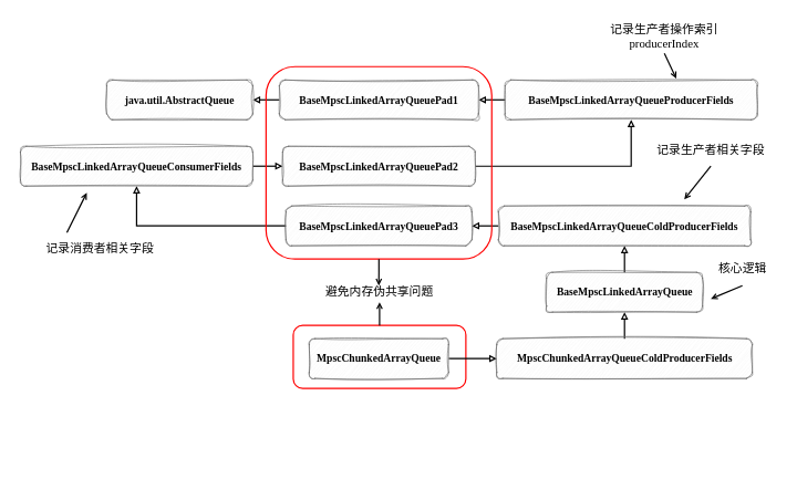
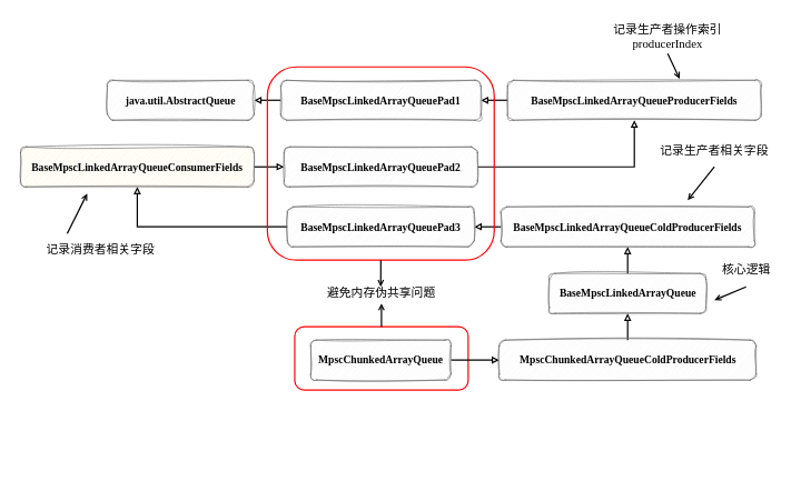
  <mxCell id="0" />
  <mxCell id="1" parent="0" />
  <mxCell id="2" value="" style="rounded=0;whiteSpace=wrap;html=1;strokeColor=none;fontFamily=Helvetica;fontSize=11;fontColor=default;labelBackgroundColor=default;" vertex="1" parent="1"><mxGeometry y="20" width="1150" height="680" as="geometry" x="20" /></mxCell>
  <mxCell id="3" value="" style="rounded=1;whiteSpace=wrap;html=1;fontFamily=Helvetica;fontSize=11;labelBackgroundColor=none;fillColor=none;strokeWidth=2;strokeColor=#FF0000;" vertex="1" parent="1"><mxGeometry x="441" y="490" width="260" height="95" as="geometry" /></mxCell>
  <mxCell id="4" style="edgeStyle=orthogonalEdgeStyle;shape=connector;rounded=0;orthogonalLoop=1;jettySize=auto;html=1;exitX=1;exitY=0.5;exitDx=0;exitDy=0;strokeColor=default;strokeWidth=2;align=center;verticalAlign=middle;fontFamily=Comic Sans MS;fontSize=16;fontColor=default;labelBackgroundColor=none;endArrow=block;endFill=0;fontStyle=1" edge="1" parent="1" source="5" target="7"><mxGeometry relative="1" as="geometry" /></mxCell>
  <mxCell id="5" value="&lt;div style=&quot;color: rgb(8, 8, 8);&quot;&gt;&lt;div&gt;&lt;div&gt;&lt;div&gt;&lt;span style=&quot;color:#000000;&quot;&gt;MpscChunkedArrayQueue&lt;/span&gt;&lt;/div&gt;&lt;/div&gt;&lt;/div&gt;&lt;/div&gt;" style="rounded=1;whiteSpace=wrap;html=1;fillColor=#f5f5f5;strokeColor=#666666;sketch=1;curveFitting=1;jiggle=2;fontColor=#333333;labelBackgroundColor=none;fontFamily=Comic Sans MS;fontSize=16;fontStyle=1" vertex="1" parent="1"><mxGeometry x="465" y="510" width="210" height="60" as="geometry" /></mxCell>
  <mxCell id="6" style="edgeStyle=orthogonalEdgeStyle;shape=connector;rounded=0;orthogonalLoop=1;jettySize=auto;html=1;exitX=0.5;exitY=0;exitDx=0;exitDy=0;strokeColor=default;strokeWidth=2;align=center;verticalAlign=middle;fontFamily=Comic Sans MS;fontSize=16;fontColor=default;labelBackgroundColor=none;endArrow=block;endFill=0;fontStyle=1" edge="1" parent="1" source="7" target="9"><mxGeometry relative="1" as="geometry" /></mxCell>
  <mxCell id="7" value="&lt;div style=&quot;color: rgb(8, 8, 8);&quot;&gt;&lt;div&gt;&lt;div&gt;&lt;div&gt;&lt;div&gt;&lt;span style=&quot;color:#000000;&quot;&gt;MpscChunkedArrayQueueColdProducerFields&lt;/span&gt;&lt;/div&gt;&lt;/div&gt;&lt;/div&gt;&lt;/div&gt;&lt;/div&gt;" style="rounded=1;whiteSpace=wrap;html=1;fillColor=#f5f5f5;strokeColor=#666666;sketch=1;curveFitting=1;jiggle=2;fontColor=#333333;labelBackgroundColor=none;fontFamily=Comic Sans MS;fontSize=16;fontStyle=1" vertex="1" parent="1"><mxGeometry x="747.5" y="510" width="385" height="60" as="geometry" /></mxCell>
  <mxCell id="8" style="edgeStyle=orthogonalEdgeStyle;shape=connector;rounded=0;orthogonalLoop=1;jettySize=auto;html=1;exitX=0.5;exitY=0;exitDx=0;exitDy=0;strokeColor=default;strokeWidth=2;align=center;verticalAlign=middle;fontFamily=Helvetica;fontSize=11;fontColor=default;labelBackgroundColor=default;endArrow=block;endFill=0;" edge="1" parent="1" source="9" target="11"><mxGeometry relative="1" as="geometry" /></mxCell>
  <mxCell id="9" value="&lt;div style=&quot;color: rgb(8, 8, 8);&quot;&gt;&lt;div&gt;&lt;div&gt;&lt;div&gt;&lt;div&gt;&lt;div&gt;&lt;span style=&quot;color:#000000;&quot;&gt;BaseMpscLinkedArrayQueue&lt;/span&gt;&lt;/div&gt;&lt;/div&gt;&lt;/div&gt;&lt;/div&gt;&lt;/div&gt;&lt;/div&gt;" style="rounded=1;whiteSpace=wrap;html=1;fillColor=#f5f5f5;strokeColor=#666666;sketch=1;curveFitting=1;jiggle=2;fontColor=#333333;labelBackgroundColor=none;fontFamily=Comic Sans MS;fontSize=16;fontStyle=1" vertex="1" parent="1"><mxGeometry x="822.5" y="410" width="235" height="60" as="geometry" /></mxCell>
  <mxCell id="10" style="edgeStyle=orthogonalEdgeStyle;shape=connector;rounded=0;orthogonalLoop=1;jettySize=auto;html=1;strokeColor=default;strokeWidth=2;align=center;verticalAlign=middle;fontFamily=Helvetica;fontSize=11;fontColor=default;labelBackgroundColor=default;endArrow=block;endFill=0;" edge="1" parent="1" source="11" target="13"><mxGeometry relative="1" as="geometry" /></mxCell>
  <mxCell id="11" value="&lt;div style=&quot;color: rgb(8, 8, 8);&quot;&gt;&lt;div&gt;&lt;div&gt;&lt;div&gt;&lt;div&gt;&lt;div&gt;&lt;div&gt;&lt;span style=&quot;color:#000000;&quot;&gt;BaseMpscLinkedArrayQueueColdProducerFields&lt;/span&gt;&lt;/div&gt;&lt;/div&gt;&lt;/div&gt;&lt;/div&gt;&lt;/div&gt;&lt;/div&gt;&lt;/div&gt;" style="rounded=1;whiteSpace=wrap;html=1;fillColor=#f5f5f5;strokeColor=#666666;sketch=1;curveFitting=1;jiggle=2;fontColor=#333333;labelBackgroundColor=none;fontFamily=Comic Sans MS;fontSize=16;fontStyle=1" vertex="1" parent="1"><mxGeometry x="750" y="310" width="380" height="60" as="geometry" /></mxCell>
  <mxCell id="12" style="edgeStyle=orthogonalEdgeStyle;shape=connector;rounded=0;orthogonalLoop=1;jettySize=auto;html=1;exitX=0;exitY=0.5;exitDx=0;exitDy=0;strokeColor=default;strokeWidth=2;align=center;verticalAlign=middle;fontFamily=Helvetica;fontSize=11;fontColor=default;labelBackgroundColor=default;endArrow=block;endFill=0;" edge="1" parent="1" source="13" target="15"><mxGeometry relative="1" as="geometry" /></mxCell>
  <mxCell id="13" value="&lt;div style=&quot;color: rgb(8, 8, 8);&quot;&gt;&lt;div&gt;&lt;div&gt;&lt;div&gt;&lt;div&gt;&lt;div&gt;&lt;div&gt;&lt;div&gt;&lt;span style=&quot;color:#000000;&quot;&gt;BaseMpscLinkedArrayQueuePad3&lt;/span&gt;&lt;/div&gt;&lt;/div&gt;&lt;/div&gt;&lt;/div&gt;&lt;/div&gt;&lt;/div&gt;&lt;/div&gt;&lt;/div&gt;" style="rounded=1;whiteSpace=wrap;html=1;fillColor=#f5f5f5;strokeColor=#666666;sketch=1;curveFitting=1;jiggle=2;fontColor=#333333;labelBackgroundColor=none;fontFamily=Comic Sans MS;fontSize=16;fontStyle=1" vertex="1" parent="1"><mxGeometry x="430" y="310" width="280" height="60" as="geometry" /></mxCell>
  <mxCell id="14" style="edgeStyle=orthogonalEdgeStyle;shape=connector;rounded=0;orthogonalLoop=1;jettySize=auto;html=1;strokeColor=default;strokeWidth=2;align=center;verticalAlign=middle;fontFamily=Helvetica;fontSize=11;fontColor=default;labelBackgroundColor=default;endArrow=block;endFill=0;" edge="1" parent="1" source="15" target="17"><mxGeometry relative="1" as="geometry" /></mxCell>
- <mxCell id="15" value="&lt;div style=&quot;color: rgb(8, 8, 8);&quot;&gt;&lt;div&gt;&lt;div&gt;&lt;div&gt;&lt;div&gt;&lt;div&gt;&lt;div&gt;&lt;div&gt;&lt;div&gt;&lt;span style=&quot;color:#000000;&quot;&gt;BaseMpscLinkedArrayQueueConsumerFields&lt;/span&gt;&lt;/div&gt;&lt;/div&gt;&lt;/div&gt;&lt;/div&gt;&lt;/div&gt;&lt;/div&gt;&lt;/div&gt;&lt;/div&gt;&lt;/div&gt;" style="rounded=1;whiteSpace=wrap;html=1;fillColor=#f5f5f5;strokeColor=#666666;sketch=1;curveFitting=1;jiggle=2;fontColor=#333333;labelBackgroundColor=none;fontFamily=Comic Sans MS;fontSize=16;fontStyle=1" vertex="1" parent="1"><mxGeometry x="30" y="220" width="350" height="60" as="geometry" /></mxCell>
+ <mxCell id="15" value="&lt;div style=&quot;color: rgb(8, 8, 8);&quot;&gt;&lt;div&gt;&lt;div&gt;&lt;div&gt;&lt;div&gt;&lt;div&gt;&lt;div&gt;&lt;div&gt;&lt;div&gt;&lt;span style=&quot;color:#000000;&quot;&gt;BaseMpscLinkedArrayQueueConsumerFields&lt;/span&gt;&lt;/div&gt;&lt;/div&gt;&lt;/div&gt;&lt;/div&gt;&lt;/div&gt;&lt;/div&gt;&lt;/div&gt;&lt;/div&gt;&lt;/div&gt;" style="rounded=1;whiteSpace=wrap;html=1;fillColor=#fff2cc;strokeColor=#666666;sketch=1;curveFitting=1;jiggle=2;fontColor=#333333;labelBackgroundColor=none;fontFamily=Comic Sans MS;fontSize=16;fontStyle=1;" vertex="1" parent="1"><mxGeometry x="30" y="220" width="350" height="60" as="geometry" /></mxCell>
  <mxCell id="16" style="edgeStyle=orthogonalEdgeStyle;shape=connector;rounded=0;orthogonalLoop=1;jettySize=auto;html=1;exitX=1;exitY=0.5;exitDx=0;exitDy=0;strokeColor=default;strokeWidth=2;align=center;verticalAlign=middle;fontFamily=Helvetica;fontSize=11;fontColor=default;labelBackgroundColor=default;endArrow=block;endFill=0;" edge="1" parent="1" source="17" target="19"><mxGeometry relative="1" as="geometry" /></mxCell>
  <mxCell id="17" value="&lt;div style=&quot;color: rgb(8, 8, 8);&quot;&gt;&lt;div&gt;&lt;div&gt;&lt;div&gt;&lt;div&gt;&lt;div&gt;&lt;div&gt;&lt;div&gt;&lt;div&gt;&lt;span style=&quot;color:#000000;&quot;&gt;BaseMpscLinkedArrayQueuePad2&lt;/span&gt;&lt;/div&gt;&lt;/div&gt;&lt;/div&gt;&lt;/div&gt;&lt;/div&gt;&lt;/div&gt;&lt;/div&gt;&lt;/div&gt;&lt;/div&gt;" style="rounded=1;whiteSpace=wrap;html=1;fillColor=#f5f5f5;strokeColor=#666666;sketch=1;curveFitting=1;jiggle=2;fontColor=#333333;labelBackgroundColor=none;fontFamily=Comic Sans MS;fontSize=16;fontStyle=1" vertex="1" parent="1"><mxGeometry x="425" y="220" width="290" height="60" as="geometry" /></mxCell>
  <mxCell id="18" style="edgeStyle=orthogonalEdgeStyle;shape=connector;rounded=0;orthogonalLoop=1;jettySize=auto;html=1;exitX=0;exitY=0.5;exitDx=0;exitDy=0;strokeColor=default;strokeWidth=2;align=center;verticalAlign=middle;fontFamily=Helvetica;fontSize=11;fontColor=default;labelBackgroundColor=default;endArrow=block;endFill=0;" edge="1" parent="1" source="19" target="21"><mxGeometry relative="1" as="geometry" /></mxCell>
  <mxCell id="19" value="&lt;div style=&quot;color: rgb(8, 8, 8);&quot;&gt;&lt;div&gt;&lt;div&gt;&lt;div&gt;&lt;div&gt;&lt;div&gt;&lt;div&gt;&lt;div&gt;&lt;div&gt;&lt;div&gt;&lt;span style=&quot;color:#000000;&quot;&gt;BaseMpscLinkedArrayQueueProducerFields&lt;/span&gt;&lt;/div&gt;&lt;/div&gt;&lt;/div&gt;&lt;/div&gt;&lt;/div&gt;&lt;/div&gt;&lt;/div&gt;&lt;/div&gt;&lt;/div&gt;&lt;/div&gt;" style="rounded=1;whiteSpace=wrap;html=1;fillColor=#f5f5f5;strokeColor=#666666;sketch=1;curveFitting=1;jiggle=2;fontColor=#333333;labelBackgroundColor=none;fontFamily=Comic Sans MS;fontSize=16;fontStyle=1" vertex="1" parent="1"><mxGeometry x="760" y="120" width="380" height="60" as="geometry" /></mxCell>
  <mxCell id="20" style="edgeStyle=orthogonalEdgeStyle;shape=connector;rounded=0;orthogonalLoop=1;jettySize=auto;html=1;exitX=0;exitY=0.5;exitDx=0;exitDy=0;entryX=1;entryY=0.5;entryDx=0;entryDy=0;strokeColor=default;strokeWidth=2;align=center;verticalAlign=middle;fontFamily=Helvetica;fontSize=11;fontColor=default;labelBackgroundColor=default;endArrow=block;endFill=0;" edge="1" parent="1" source="21" target="22"><mxGeometry relative="1" as="geometry" /></mxCell>
  <mxCell id="21" value="&lt;div style=&quot;color: rgb(8, 8, 8);&quot;&gt;&lt;div&gt;&lt;div&gt;&lt;div&gt;&lt;div&gt;&lt;div&gt;&lt;div&gt;&lt;div&gt;&lt;div&gt;&lt;div&gt;&lt;div&gt;&lt;span style=&quot;color:#000000;&quot;&gt;BaseMpscLinkedArrayQueuePad1&lt;/span&gt;&lt;/div&gt;&lt;/div&gt;&lt;/div&gt;&lt;/div&gt;&lt;/div&gt;&lt;/div&gt;&lt;/div&gt;&lt;/div&gt;&lt;/div&gt;&lt;/div&gt;&lt;/div&gt;" style="rounded=1;whiteSpace=wrap;html=1;fillColor=#f5f5f5;strokeColor=#666666;sketch=1;curveFitting=1;jiggle=2;fontColor=#333333;labelBackgroundColor=none;fontFamily=Comic Sans MS;fontSize=16;fontStyle=1" vertex="1" parent="1"><mxGeometry x="420" y="120" width="300" height="60" as="geometry" /></mxCell>
  <mxCell id="22" value="&lt;div style=&quot;color: rgb(8, 8, 8);&quot;&gt;&lt;div&gt;&lt;div&gt;&lt;div&gt;&lt;div&gt;&lt;div&gt;&lt;div&gt;&lt;div&gt;&lt;div&gt;&lt;div&gt;&lt;div&gt;&lt;div&gt;&lt;span style=&quot;color:#000000;&quot;&gt;java.util.AbstractQueue&lt;/span&gt;&lt;/div&gt;&lt;/div&gt;&lt;/div&gt;&lt;/div&gt;&lt;/div&gt;&lt;/div&gt;&lt;/div&gt;&lt;/div&gt;&lt;/div&gt;&lt;/div&gt;&lt;/div&gt;&lt;/div&gt;" style="rounded=1;whiteSpace=wrap;html=1;fillColor=#f5f5f5;strokeColor=#666666;sketch=1;curveFitting=1;jiggle=2;fontColor=#333333;labelBackgroundColor=none;fontFamily=Comic Sans MS;fontSize=16;fontStyle=1" vertex="1" parent="1"><mxGeometry x="160" y="120" width="220" height="60" as="geometry" /></mxCell>
  <mxCell id="23" value="" style="rounded=1;whiteSpace=wrap;html=1;fontFamily=Helvetica;fontSize=11;labelBackgroundColor=none;fillColor=none;strokeWidth=2;strokeColor=#FF0000;" vertex="1" parent="1"><mxGeometry x="400" y="100" width="340" height="290" as="geometry" /></mxCell>
  <mxCell id="24" style="edgeStyle=orthogonalEdgeStyle;shape=connector;rounded=0;orthogonalLoop=1;jettySize=auto;html=1;exitX=0.5;exitY=0;exitDx=0;exitDy=0;entryX=0.5;entryY=1;entryDx=0;entryDy=0;strokeColor=default;strokeWidth=2;align=center;verticalAlign=middle;fontFamily=Helvetica;fontSize=11;fontColor=default;labelBackgroundColor=default;endArrow=open;endFill=0;" edge="1" parent="1" source="3" target="25"><mxGeometry relative="1" as="geometry" /></mxCell>
  <mxCell id="25" value="&lt;font face=&quot;Comic Sans MS&quot; style=&quot;font-size: 18px;&quot;&gt;避免内存伪共享问题&lt;/font&gt;" style="text;html=1;strokeColor=none;fillColor=none;align=center;verticalAlign=middle;whiteSpace=wrap;rounded=0;fontFamily=Helvetica;fontSize=11;fontColor=default;labelBackgroundColor=default;" vertex="1" parent="1"><mxGeometry x="476" y="425" width="190" height="30" as="geometry" /></mxCell>
  <mxCell id="26" style="edgeStyle=orthogonalEdgeStyle;shape=connector;rounded=0;orthogonalLoop=1;jettySize=auto;html=1;exitX=0.5;exitY=1;exitDx=0;exitDy=0;entryX=0.494;entryY=0.167;entryDx=0;entryDy=0;entryPerimeter=0;strokeColor=default;strokeWidth=2;align=center;verticalAlign=middle;fontFamily=Helvetica;fontSize=11;fontColor=default;labelBackgroundColor=default;endArrow=open;endFill=0;" edge="1" parent="1" source="23" target="25"><mxGeometry relative="1" as="geometry" /></mxCell>
  <mxCell id="27" value="&lt;font face=&quot;Comic Sans MS&quot; style=&quot;font-size: 18px;&quot;&gt;记录生产者操作索引 producerIndex&lt;/font&gt;" style="text;html=1;strokeColor=none;fillColor=none;align=center;verticalAlign=middle;whiteSpace=wrap;rounded=0;fontFamily=Helvetica;fontSize=11;fontColor=default;labelBackgroundColor=default;" vertex="1" parent="1"><mxGeometry x="900" y="30" width="200" height="50" as="geometry" /></mxCell>
  <mxCell id="28" style="shape=connector;rounded=0;orthogonalLoop=1;jettySize=auto;html=1;exitX=0.5;exitY=1;exitDx=0;exitDy=0;entryX=0.679;entryY=-0.033;entryDx=0;entryDy=0;entryPerimeter=0;strokeColor=default;strokeWidth=2;align=center;verticalAlign=middle;fontFamily=Helvetica;fontSize=11;fontColor=default;labelBackgroundColor=default;endArrow=open;endFill=0;" edge="1" parent="1" source="27" target="19"><mxGeometry relative="1" as="geometry" /></mxCell>
  <mxCell id="29" style="edgeStyle=none;shape=connector;rounded=0;orthogonalLoop=1;jettySize=auto;html=1;exitX=0.25;exitY=0;exitDx=0;exitDy=0;strokeColor=default;strokeWidth=2;align=center;verticalAlign=middle;fontFamily=Helvetica;fontSize=11;fontColor=default;labelBackgroundColor=default;endArrow=open;endFill=0;" edge="1" parent="1" source="30"><mxGeometry relative="1" as="geometry"><mxPoint x="130" y="290" as="targetPoint" /></mxGeometry></mxCell>
  <mxCell id="30" value="&lt;font face=&quot;Comic Sans MS&quot; style=&quot;font-size: 18px;&quot;&gt;记录消费者相关字段&lt;/font&gt;" style="text;html=1;strokeColor=none;fillColor=none;align=center;verticalAlign=middle;whiteSpace=wrap;rounded=0;fontFamily=Helvetica;fontSize=11;fontColor=default;labelBackgroundColor=default;" vertex="1" parent="1"><mxGeometry x="50" y="350" width="200" height="50" as="geometry" /></mxCell>
  <mxCell id="31" style="edgeStyle=none;shape=connector;rounded=0;orthogonalLoop=1;jettySize=auto;html=1;exitX=0.5;exitY=1;exitDx=0;exitDy=0;strokeColor=default;strokeWidth=2;align=center;verticalAlign=middle;fontFamily=Helvetica;fontSize=11;fontColor=default;labelBackgroundColor=default;endArrow=open;endFill=0;" edge="1" parent="1" source="32"><mxGeometry relative="1" as="geometry"><mxPoint x="1030" y="300" as="targetPoint" /></mxGeometry></mxCell>
  <mxCell id="32" value="&lt;font face=&quot;Comic Sans MS&quot; style=&quot;font-size: 18px;&quot;&gt;记录生产者相关字段&lt;/font&gt;" style="text;html=1;strokeColor=none;fillColor=none;align=center;verticalAlign=middle;whiteSpace=wrap;rounded=0;fontFamily=Helvetica;fontSize=11;fontColor=default;labelBackgroundColor=default;" vertex="1" parent="1"><mxGeometry x="970" y="200" width="200" height="50" as="geometry" /></mxCell>
  <mxCell id="33" style="edgeStyle=none;shape=connector;rounded=0;orthogonalLoop=1;jettySize=auto;html=1;exitX=0.5;exitY=1;exitDx=0;exitDy=0;strokeColor=default;strokeWidth=2;align=center;verticalAlign=middle;fontFamily=Helvetica;fontSize=11;fontColor=default;labelBackgroundColor=default;endArrow=open;endFill=0;" edge="1" parent="1" source="34"><mxGeometry relative="1" as="geometry"><mxPoint x="1070" y="450" as="targetPoint" /></mxGeometry></mxCell>
  <mxCell id="34" value="&lt;font face=&quot;Comic Sans MS&quot; style=&quot;font-size: 18px;&quot;&gt;核心逻辑&lt;/font&gt;" style="text;html=1;strokeColor=none;fillColor=none;align=center;verticalAlign=middle;whiteSpace=wrap;rounded=0;fontFamily=Helvetica;fontSize=11;fontColor=default;labelBackgroundColor=default;" vertex="1" parent="1"><mxGeometry x="1057.5" y="380" width="120" height="50" as="geometry" /></mxCell>
